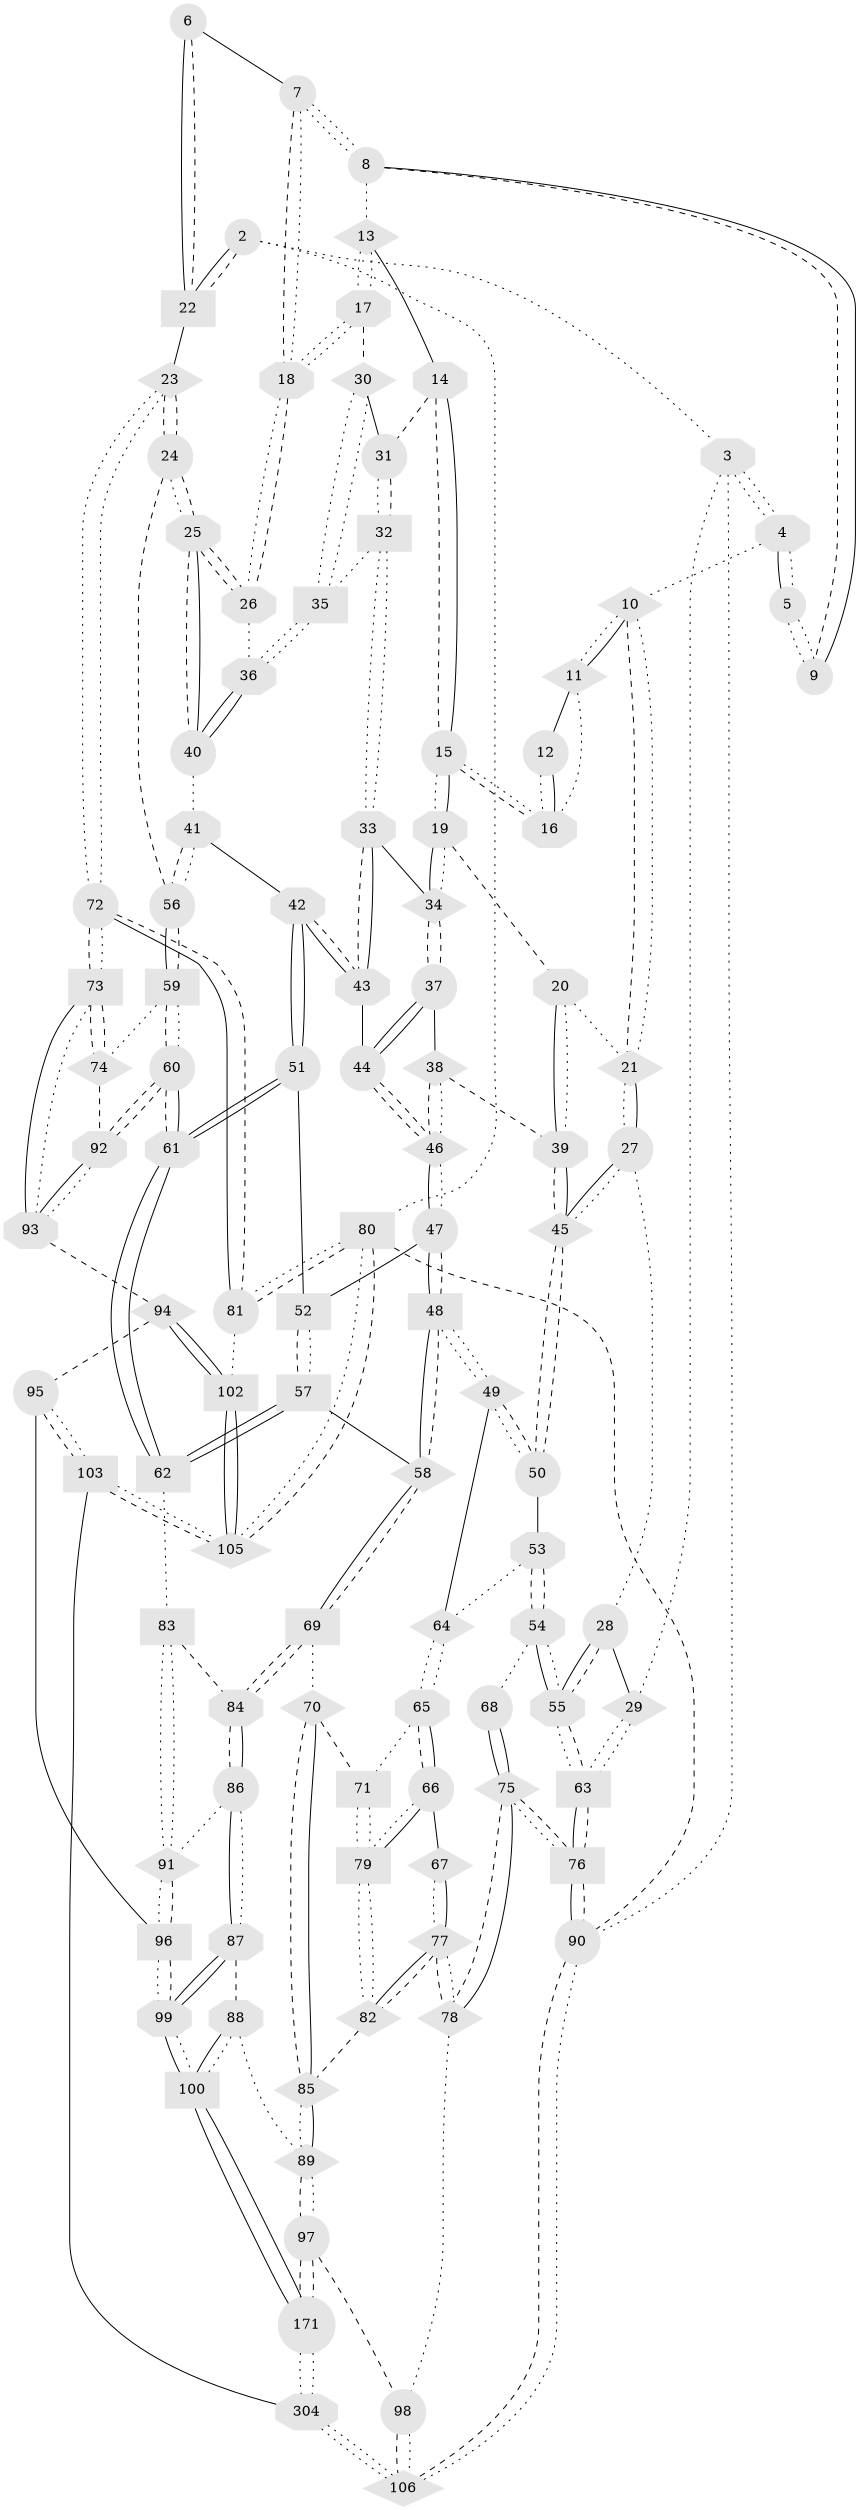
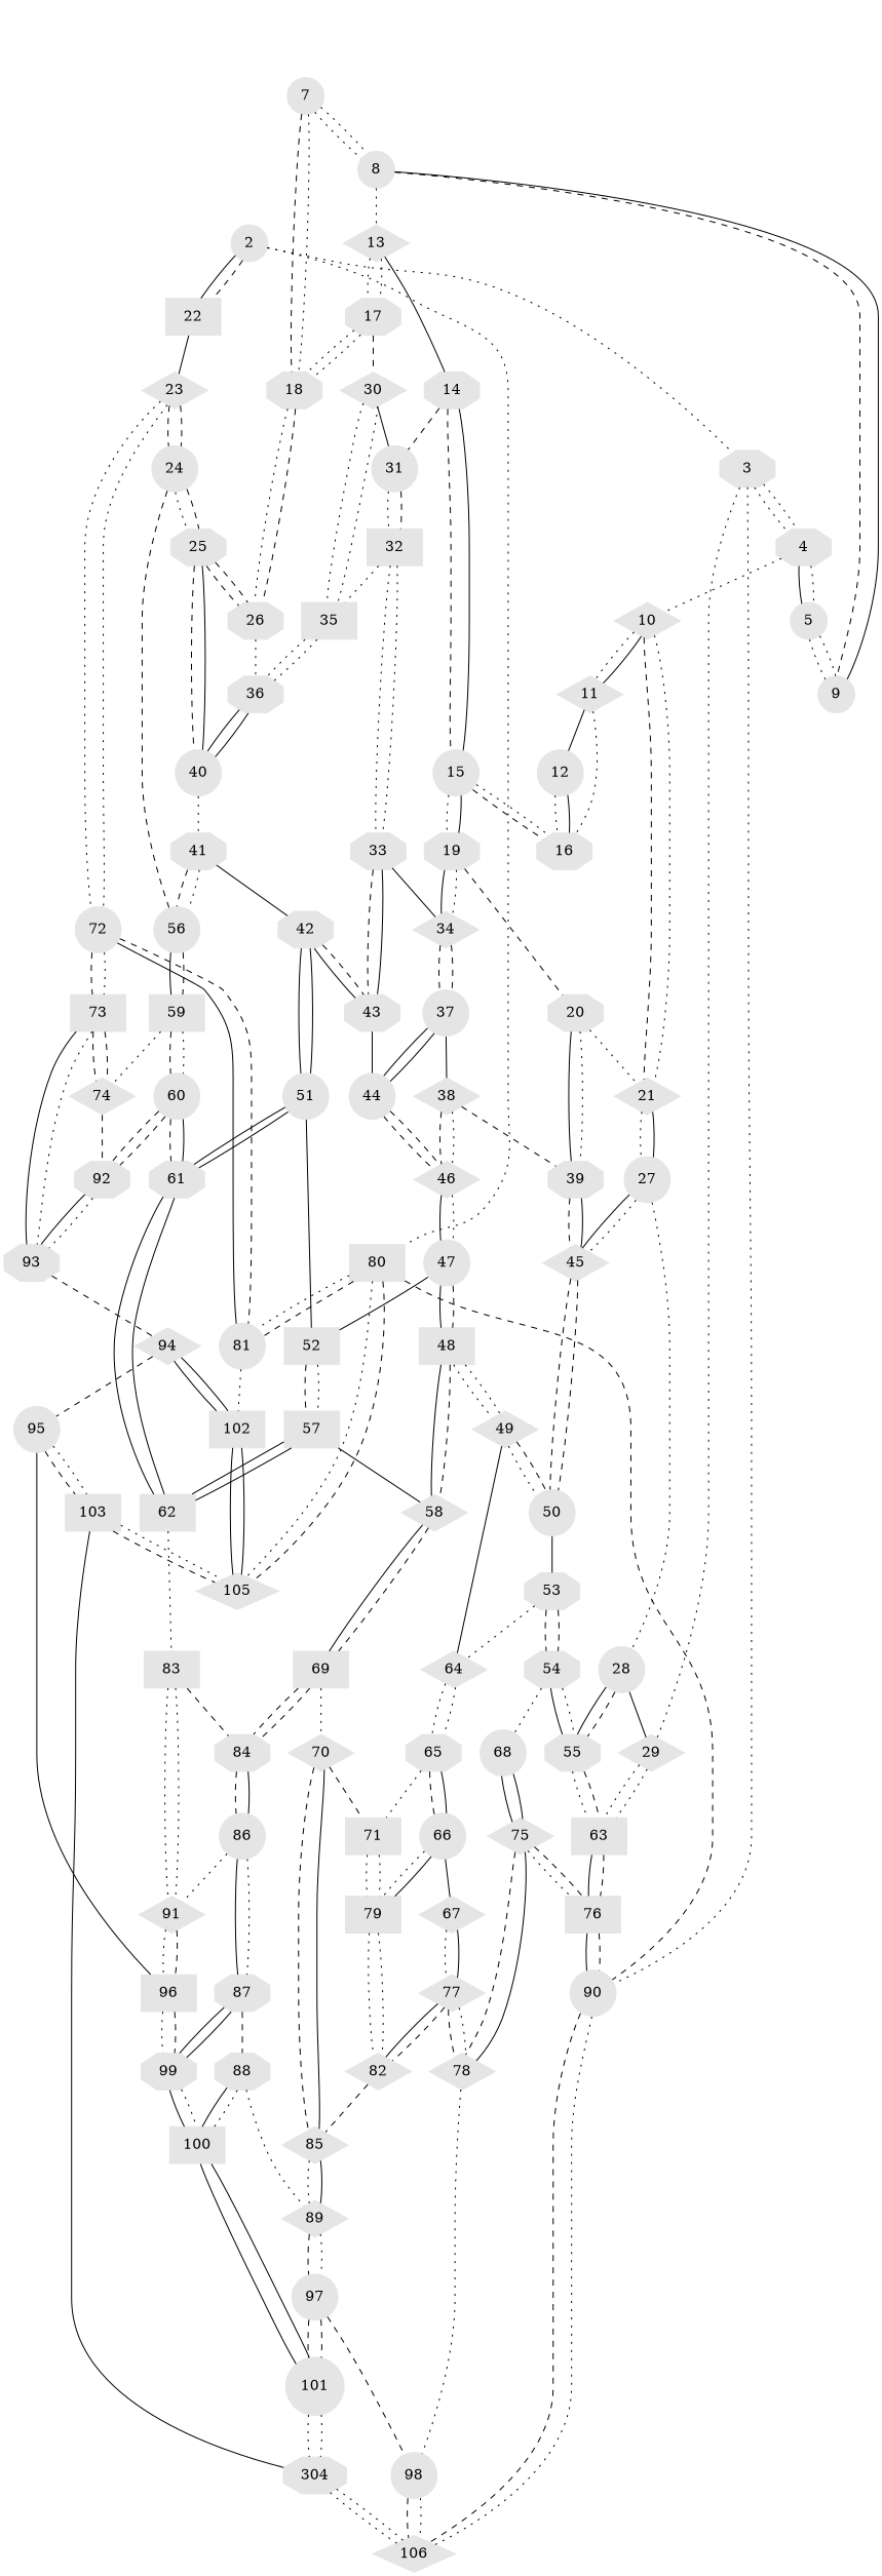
  graph {
    node [color=gray90 shape=circle style=filled]
    edge [style=dotted]
    3 [shape=octagon]
    2
    22 [shape=box]
    80 [shape=box]
-   6
    7
    4 [shape=octagon]
    29 [shape=diamond]
    90
    23 [shape=diamond]
    81
    105 [shape=diamond]
    5
    10 [shape=diamond]
    63 [shape=box]
    106 [shape=diamond]
    9
    11 [shape=diamond]
    21 [shape=diamond]
    8
    18 [shape=octagon]
    13 [shape=diamond]
    26 [shape=octagon]
    14 [shape=octagon]
    17 [shape=octagon]
    12
    16 [shape=octagon]
    27
    15
    31
    30 [shape=diamond]
    19 [shape=octagon]
    32 [shape=box]
    20 [shape=octagon]
    34 [shape=diamond]
    35 [shape=box]
    36 [shape=octagon]
    39 [shape=octagon]
    37
    45 [shape=diamond]
    28
    24
    72
    25 [shape=octagon]
    56
    73 [shape=box]
    40
    59 [shape=box]
    41 [shape=octagon]
    55 [shape=octagon]
    50
    76 [shape=box]
    33 [shape=octagon]
    43 [shape=octagon]
    44
    38 [shape=diamond]
    46 [shape=diamond]
    47
    42 [shape=octagon]
    51
    52 [shape=box]
    61 [shape=octagon]
    53 [shape=octagon]
    48 [shape=box]
    49 [shape=diamond]
    58 [shape=diamond]
    57 [shape=box]
    64 [shape=diamond]
    69 [shape=box]
    65 [shape=octagon]
    54 [shape=octagon]
    62 [shape=box]
    68
    75 [shape=diamond]
    60
    74 [shape=diamond]
    83 [shape=box]
    70 [shape=diamond]
    84 [shape=octagon]
    92 [shape=octagon]
    93 [shape=octagon]
    91 [shape=diamond]
    66
    71 [shape=box]
    67 [shape=diamond]
    79 [shape=box]
    77 [shape=diamond]
    82 [shape=diamond]
    78 [shape=diamond]
    85 [shape=diamond]
    86
    89 [shape=diamond]
    102 [shape=box]
    94 [shape=diamond]
    98
    96 [shape=box]
    87 [shape=octagon]
    97
    88 [shape=octagon]
    99 [shape=octagon]
    100 [shape=box]
-   101 [label=171]
+   101
    95
    103 [shape=box]
    n105 [label=304 shape=octagon]
    3 -- 4
    3 -- 4
    3 -- 29
    3 -- 90
    2 -- 3
    2 -- 22 [style=solid]
    2 -- 22 [style=dashed]
    2 -- 80
    22 -- 23 [style=solid]
    80 -- 90 [style=dashed]
    80 -- 81
    80 -- 81 [style=dashed]
    80 -- 105
    80 -- 105 [style=dashed]
-   6 -- 22 [style=solid]
-   6 -- 22 [style=dashed]
-   6 -- 7 [style=solid]
    7 -- 8
    7 -- 8
    7 -- 18 [style=dashed]
    7 -- 18
    4 -- 5 [style=solid]
    4 -- 5
    4 -- 10
    29 -- 63
    29 -- 63
    90 -- 106 [style=dashed]
    90 -- 106
    23 -- 24 [style=dashed]
    23 -- 24 [style=dashed]
    23 -- 72
    23 -- 72
    81 -- 102
    5 -- 9
    5 -- 9
    10 -- 11
    10 -- 11 [style=solid]
    10 -- 21 [style=dashed]
    10 -- 21
    63 -- 76 [style=solid]
    63 -- 76 [style=dashed]
    11 -- 12 [style=solid]
    11 -- 16
    21 -- 27
    21 -- 27 [style=solid]
    8 -- 9 [style=dashed]
    8 -- 9 [style=solid]
    8 -- 13
    18 -- 26
    18 -- 26 [style=dashed]
    13 -- 14 [style=solid]
    13 -- 17
    13 -- 17
    26 -- 36
    14 -- 15 [style=dashed]
    14 -- 15 [style=solid]
    14 -- 31 [style=dashed]
    17 -- 18
    17 -- 18
    17 -- 30 [style=dashed]
    12 -- 16
    12 -- 16 [style=solid]
    27 -- 45 [style=solid]
    27 -- 45
    27 -- 28
    15 -- 16 [style=dashed]
    15 -- 16
    15 -- 19
    15 -- 19 [style=solid]
    31 -- 32
    31 -- 32 [style=dashed]
    30 -- 31 [style=solid]
    30 -- 35
    30 -- 35
    19 -- 20 [style=dashed]
    19 -- 34 [style=solid]
    19 -- 34
    32 -- 35
    32 -- 33
    32 -- 33
    20 -- 21
    20 -- 39 [style=solid]
    20 -- 39
    34 -- 37 [style=dashed]
    34 -- 37 [style=dashed]
    35 -- 36
    35 -- 36
    36 -- 40 [style=solid]
    36 -- 40 [style=solid]
    39 -- 45 [style=dashed]
    39 -- 45 [style=solid]
    37 -- 44 [style=solid]
    37 -- 44 [style=solid]
    37 -- 38 [style=solid]
    45 -- 50 [style=dashed]
    45 -- 50 [style=dashed]
    28 -- 29 [style=solid]
    28 -- 55 [style=solid]
    28 -- 55 [style=dashed]
    24 -- 25
    24 -- 25 [style=dashed]
    24 -- 56 [style=dashed]
    72 -- 81 [style=solid]
    72 -- 81 [style=dashed]
    72 -- 73 [style=dashed]
    72 -- 73
    25 -- 26 [style=dashed]
    25 -- 26 [style=dashed]
    25 -- 40 [style=dashed]
    25 -- 40 [style=solid]
    56 -- 59 [style=solid]
    56 -- 59 [style=dashed]
    73 -- 74 [style=dashed]
    73 -- 74 [style=dashed]
    73 -- 93 [style=solid]
    73 -- 93
    40 -- 41
    59 -- 60 [style=dashed]
    59 -- 60
    59 -- 74
    41 -- 56 [style=dashed]
    41 -- 56
    41 -- 42 [style=solid]
    55 -- 63
    55 -- 63 [style=dashed]
    50 -- 53 [style=solid]
    76 -- 90 [style=solid]
    76 -- 90 [style=dashed]
    33 -- 34 [style=solid]
    33 -- 43 [style=dashed]
    33 -- 43 [style=solid]
    43 -- 44 [style=solid]
    44 -- 46 [style=dashed]
    44 -- 46 [style=dashed]
    38 -- 39 [style=dashed]
    38 -- 46 [style=dashed]
    38 -- 46
    46 -- 47 [style=solid]
    46 -- 47
    47 -- 52 [style=solid]
    47 -- 48 [style=solid]
    47 -- 48 [style=dashed]
    42 -- 43 [style=solid]
    42 -- 43 [style=dashed]
    42 -- 51 [style=solid]
    42 -- 51 [style=solid]
    51 -- 52 [style=solid]
    51 -- 61 [style=solid]
    51 -- 61 [style=solid]
    52 -- 57 [style=dashed]
    52 -- 57
    61 -- 62 [style=solid]
    61 -- 62 [style=solid]
    53 -- 64
    53 -- 54 [style=dashed]
    53 -- 54 [style=dashed]
    48 -- 49
    48 -- 49
    48 -- 58 [style=solid]
    48 -- 58 [style=dashed]
    49 -- 50
    49 -- 50 [style=dashed]
    49 -- 64 [style=solid]
    58 -- 69 [style=solid]
    58 -- 69 [style=dashed]
    57 -- 58 [style=solid]
    57 -- 62 [style=solid]
    57 -- 62 [style=solid]
    64 -- 65
    64 -- 65
    69 -- 70
    69 -- 84 [style=dashed]
    69 -- 84 [style=dashed]
    65 -- 66 [style=dashed]
    65 -- 66 [style=solid]
    65 -- 71
    54 -- 55 [style=solid]
    54 -- 55
    54 -- 68
    62 -- 83
    68 -- 75 [style=solid]
    68 -- 75 [style=solid]
    75 -- 76
    75 -- 76 [style=dashed]
    75 -- 78 [style=dashed]
    75 -- 78 [style=solid]
    60 -- 61 [style=dashed]
    60 -- 61 [style=solid]
    60 -- 92 [style=dashed]
    60 -- 92 [style=dashed]
    74 -- 92 [style=dashed]
    83 -- 84 [style=dashed]
    83 -- 91
    83 -- 91
    70 -- 71 [style=dashed]
    70 -- 85 [style=dashed]
    70 -- 85 [style=solid]
    84 -- 86 [style=dashed]
    84 -- 86 [style=solid]
    92 -- 93 [style=solid]
    92 -- 93
    93 -- 94 [style=dashed]
    91 -- 96
    91 -- 96 [style=dashed]
    66 -- 67 [style=solid]
    66 -- 79
    66 -- 79 [style=solid]
    71 -- 79
    71 -- 79
    67 -- 77
    67 -- 77 [style=solid]
    79 -- 82
    79 -- 82
    77 -- 82 [style=solid]
    77 -- 82 [style=dashed]
    77 -- 78 [style=dashed]
    77 -- 78
    82 -- 85 [style=dashed]
    78 -- 98
    85 -- 89
    85 -- 89 [style=solid]
    86 -- 91
    86 -- 87 [style=solid]
    86 -- 87
    89 -- 97 [style=dashed]
    89 -- 97
    102 -- 105 [style=solid]
    102 -- 105 [style=solid]
    94 -- 102 [style=solid]
    94 -- 102 [style=solid]
    94 -- 95 [style=dashed]
    98 -- 106 [style=dashed]
    98 -- 106
    96 -- 99
    96 -- 99 [style=dashed]
    87 -- 88 [style=dashed]
    87 -- 99 [style=solid]
    87 -- 99 [style=solid]
    97 -- 98 [style=dashed]
    97 -- 101 [style=dashed]
    97 -- 101 [style=dashed]
    88 -- 89
    88 -- 100 [style=solid]
    88 -- 100
    99 -- 100 [style=solid]
    99 -- 100
    100 -- 101 [style=solid]
    100 -- 101 [style=solid]
    101 -- n105
    101 -- n105
    95 -- 96 [style=solid]
    95 -- 103 [style=dashed]
    95 -- 103
    103 -- 105 [style=dashed]
    103 -- 105
    103 -- n105 [style=solid]
    n105 -- 106
    n105 -- 106
  }
